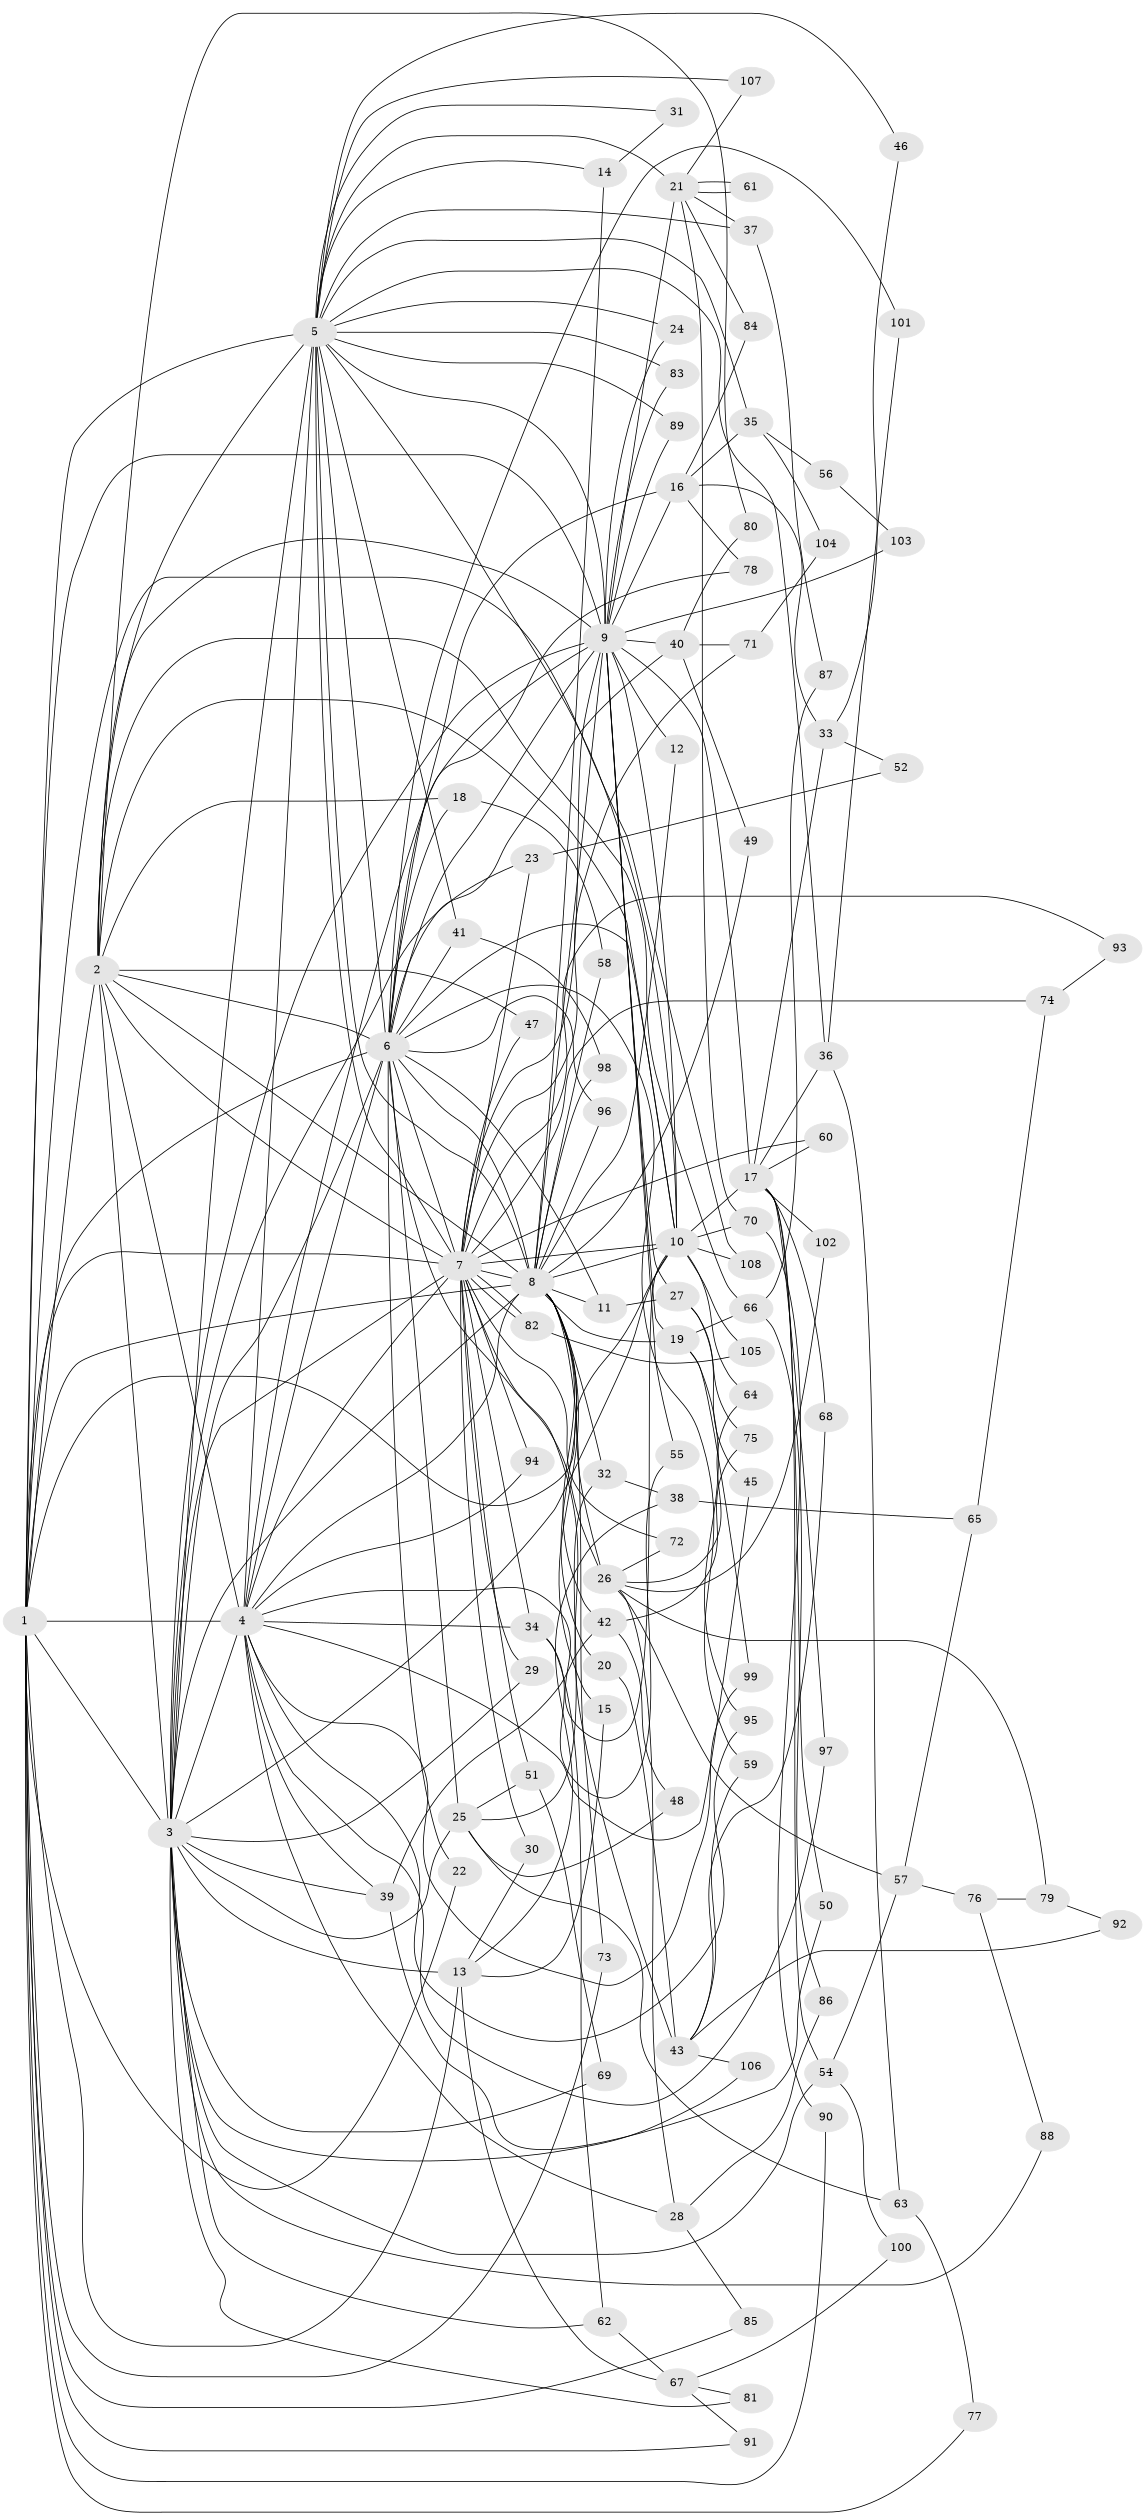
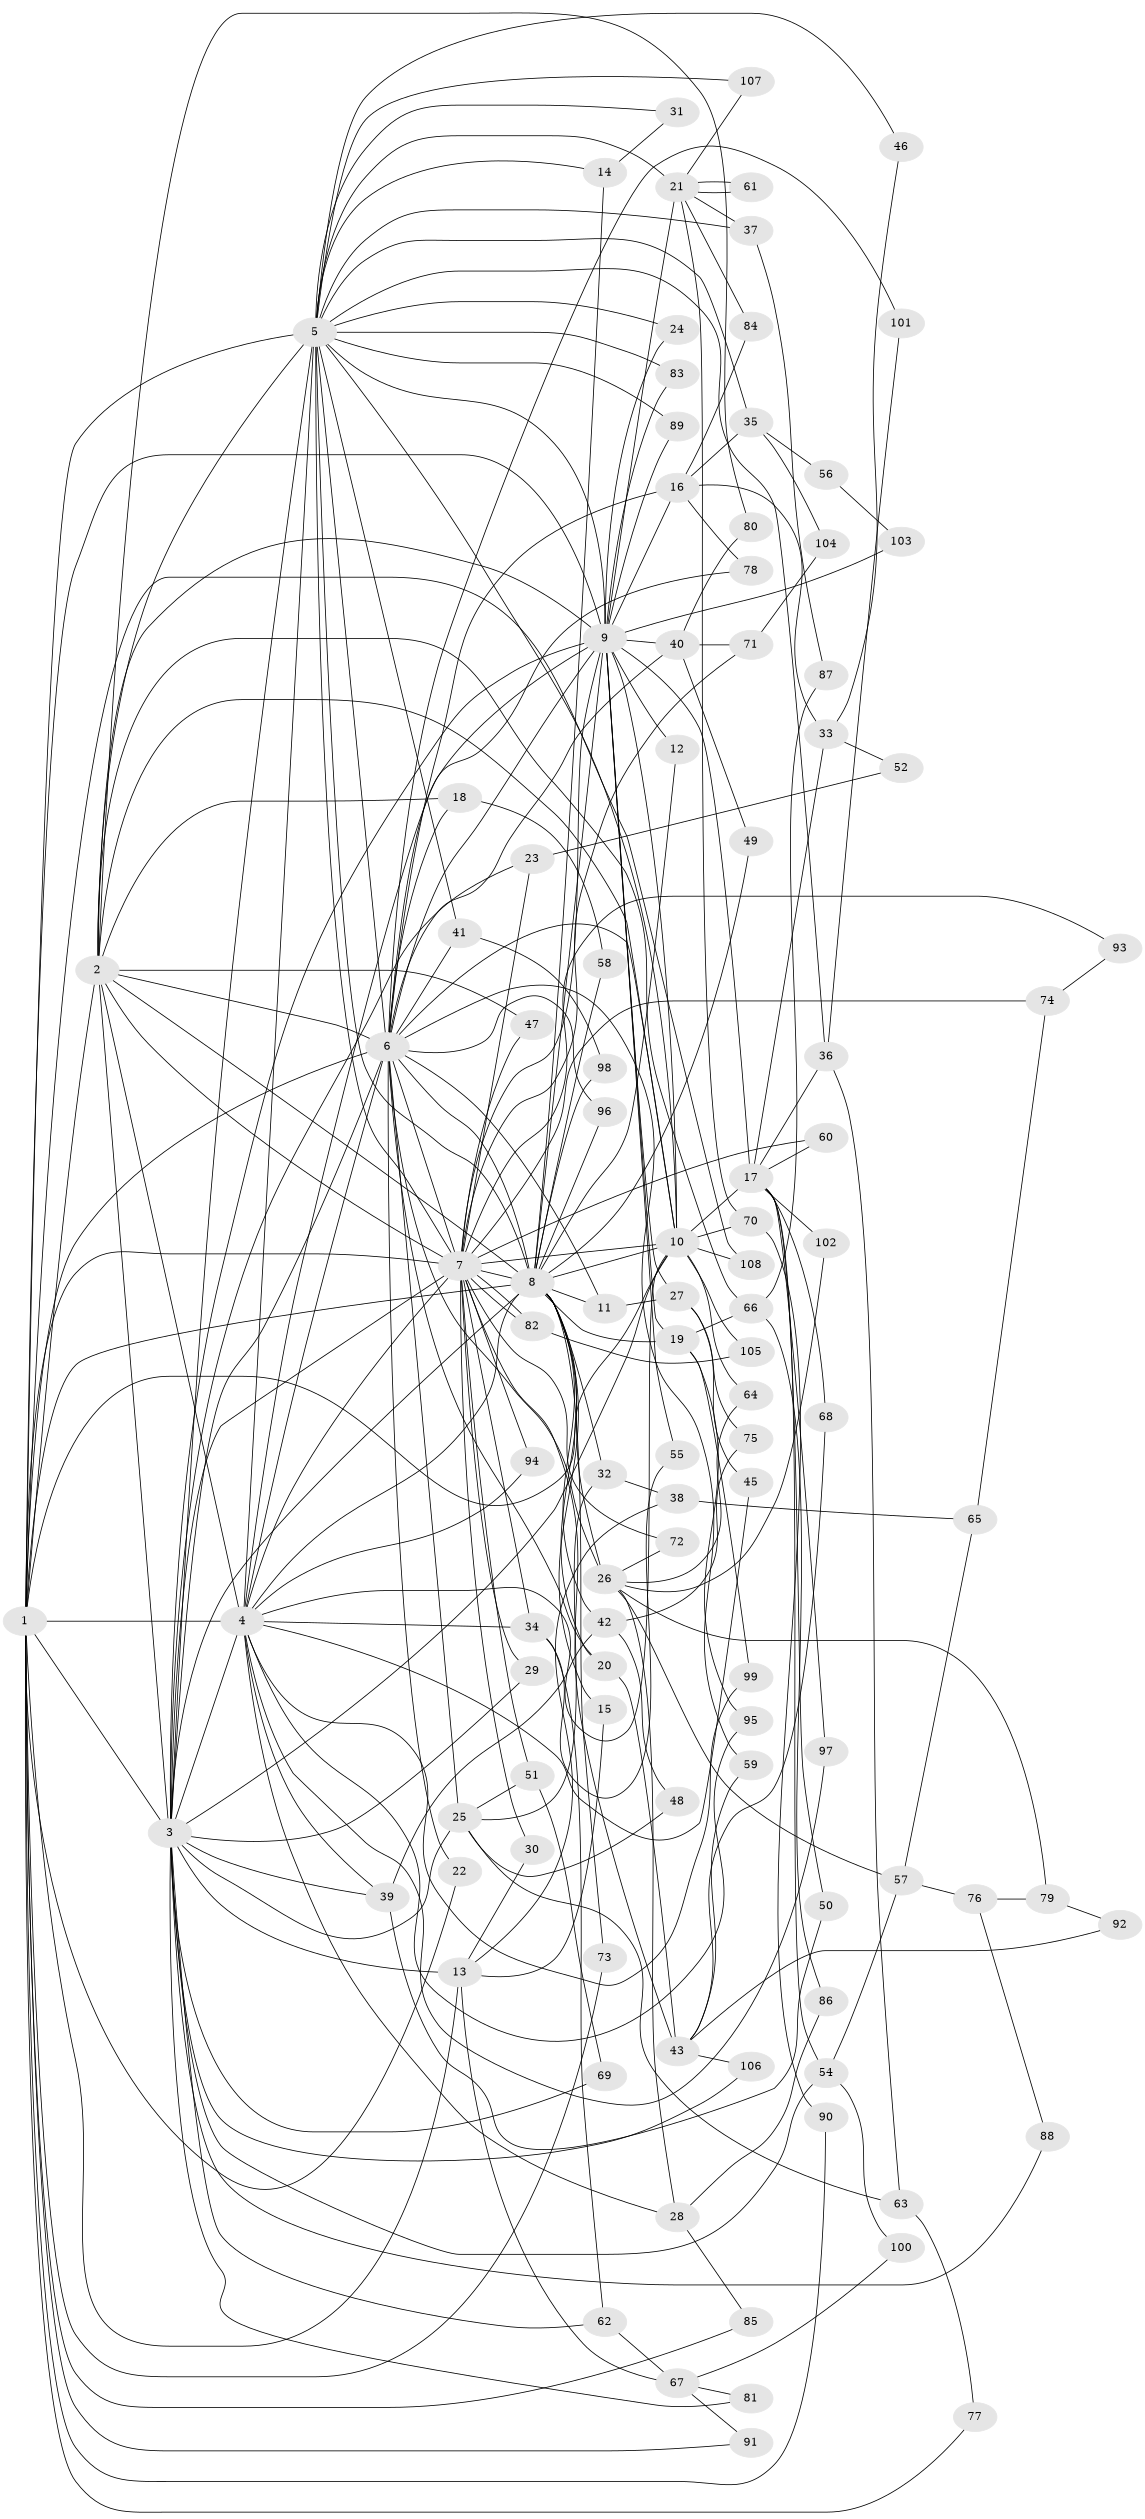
  graph {
    rankdir=LR
    node [color=gray90 style=filled]
    1
    2
    3
    4
    5
    6
    7
    8
    9
    10
    13
    22
    73
    77
    85
    90
    91
    108
    18
    47
    66
    80
    23
    25
    29
    39
    54
    62
    69
    81
    88
    106
    28
    34
    45
    94
    95
    97
    99
    14
    21
    24
    31
    35
    36
    37
    41
    46
    83
    89
    107
    11
    16
    20
    26
    40
    59
    78
    96
    101
    30
    43
    51
    60
    71
    72
    74
    82
    93
    12
    15
    19
    32
    42
    49
    58
    98
    17
    27
    55
    103
    64
    70
    105
    38
    67
    86
    87
    52
    48
    63
    50
    57
    100
    84
    61
    56
    104
    33
    102
    79
    68
    92
    75
    65
    76
    1 -- 2
    1 -- 3
    1 -- 4
    1 -- 5
    1 -- 6
    1 -- 7
    1 -- 8
    1 -- 9
    1 -- 10
    1 -- 13
    1 -- 22
    1 -- 73
    1 -- 77
    1 -- 85
    1 -- 90
    1 -- 91
    1 -- 108
    2 -- 3
    2 -- 4
    2 -- 5
    2 -- 6
    2 -- 7
    2 -- 8
    2 -- 9
    2 -- 10
    2 -- 18
    2 -- 47
    2 -- 66
    2 -- 80
    3 -- 4
    3 -- 5
    3 -- 6
    3 -- 7
    3 -- 8
    3 -- 9
    3 -- 10
    3 -- 13
    3 -- 23
    3 -- 25
    3 -- 29
    3 -- 39
    3 -- 54
    3 -- 62
    3 -- 69
    3 -- 81
    3 -- 88
    3 -- 106
    4 -- 5
    4 -- 6
    4 -- 7
    4 -- 8
    4 -- 9
    4 -- 10
    4 -- 39
    4 -- 28
    4 -- 34
    4 -- 45
    4 -- 94
    4 -- 95
    4 -- 97
    4 -- 99
    5 -- 6
    5 -- 7
    5 -- 8
    5 -- 9
    5 -- 10
    5 -- 14
    5 -- 21
    5 -- 24
    5 -- 31
    5 -- 35
    5 -- 36
    5 -- 37
    5 -- 41
    5 -- 46
    5 -- 83
    5 -- 89
    5 -- 107
    6 -- 7
    6 -- 8
    6 -- 9
    6 -- 10
    6 -- 22
    6 -- 18
    6 -- 25
    6 -- 41
    6 -- 11
    6 -- 16
+   6 -- 20
    6 -- 26
    6 -- 40
    6 -- 59
    6 -- 78
    6 -- 96
    6 -- 101
    7 -- 8
    7 -- 9
    7 -- 10
    7 -- 47
    7 -- 23
    7 -- 29
    7 -- 34
    7 -- 94
    7 -- 30
    7 -- 43
    7 -- 51
    7 -- 60
    7 -- 71
    7 -- 72
    7 -- 74
    7 -- 82
    7 -- 82
    7 -- 93
    8 -- 9
    8 -- 10
    8 -- 73
    8 -- 14
    8 -- 11
    8 -- 20
    8 -- 26
    8 -- 96
    8 -- 12
    8 -- 15
    8 -- 19
    8 -- 32
    8 -- 42
    8 -- 49
    8 -- 58
    8 -- 98
    9 -- 10
    9 -- 21
    9 -- 24
    9 -- 83
    9 -- 89
    9 -- 16
    9 -- 40
    9 -- 12
    9 -- 19
    9 -- 17
    9 -- 27
    9 -- 55
    9 -- 103
    10 -- 108
    10 -- 17
    10 -- 64
    10 -- 70
    10 -- 105
    13 -- 30
    13 -- 15
    13 -- 38
    13 -- 67
    18 -- 58
    66 -- 86
    66 -- 87
    23 -- 52
    25 -- 51
    25 -- 32
    25 -- 48
    25 -- 63
    39 -- 42
    39 -- 50
    54 -- 57
    54 -- 100
    62 -- 67
    28 -- 85
    28 -- 86
    34 -- 62
    34 -- 55
    14 -- 31
    21 -- 37
    21 -- 107
    21 -- 70
    21 -- 84
    21 -- 61
    21 -- 61
    35 -- 56
    35 -- 104
    36 -- 101
    36 -- 63
    37 -- 87
    41 -- 98
    11 -- 27
    16 -- 35
    16 -- 78
    16 -- 84
    16 -- 33
    20 -- 43
    26 -- 28
    26 -- 72
    26 -- 64
    26 -- 57
    26 -- 102
    26 -- 79
    40 -- 80
    40 -- 71
    40 -- 49
    43 -- 106
    43 -- 59
    43 -- 68
    43 -- 92
    51 -- 69
    71 -- 104
    74 -- 93
    82 -- 105
    19 -- 66
    19 -- 95
    19 -- 99
    32 -- 38
    42 -- 48
    42 -- 75
    17 -- 54
    17 -- 97
    17 -- 36
    17 -- 60
    17 -- 50
    17 -- 33
    17 -- 102
    17 -- 68
    27 -- 45
    27 -- 75
    70 -- 90
    38 -- 65
    67 -- 91
    67 -- 81
    67 -- 100
    63 -- 77
    57 -- 65
    57 -- 76
    56 -- 103
    33 -- 46
    33 -- 52
    79 -- 92
    65 -- 74
    76 -- 88
    76 -- 79
  }
